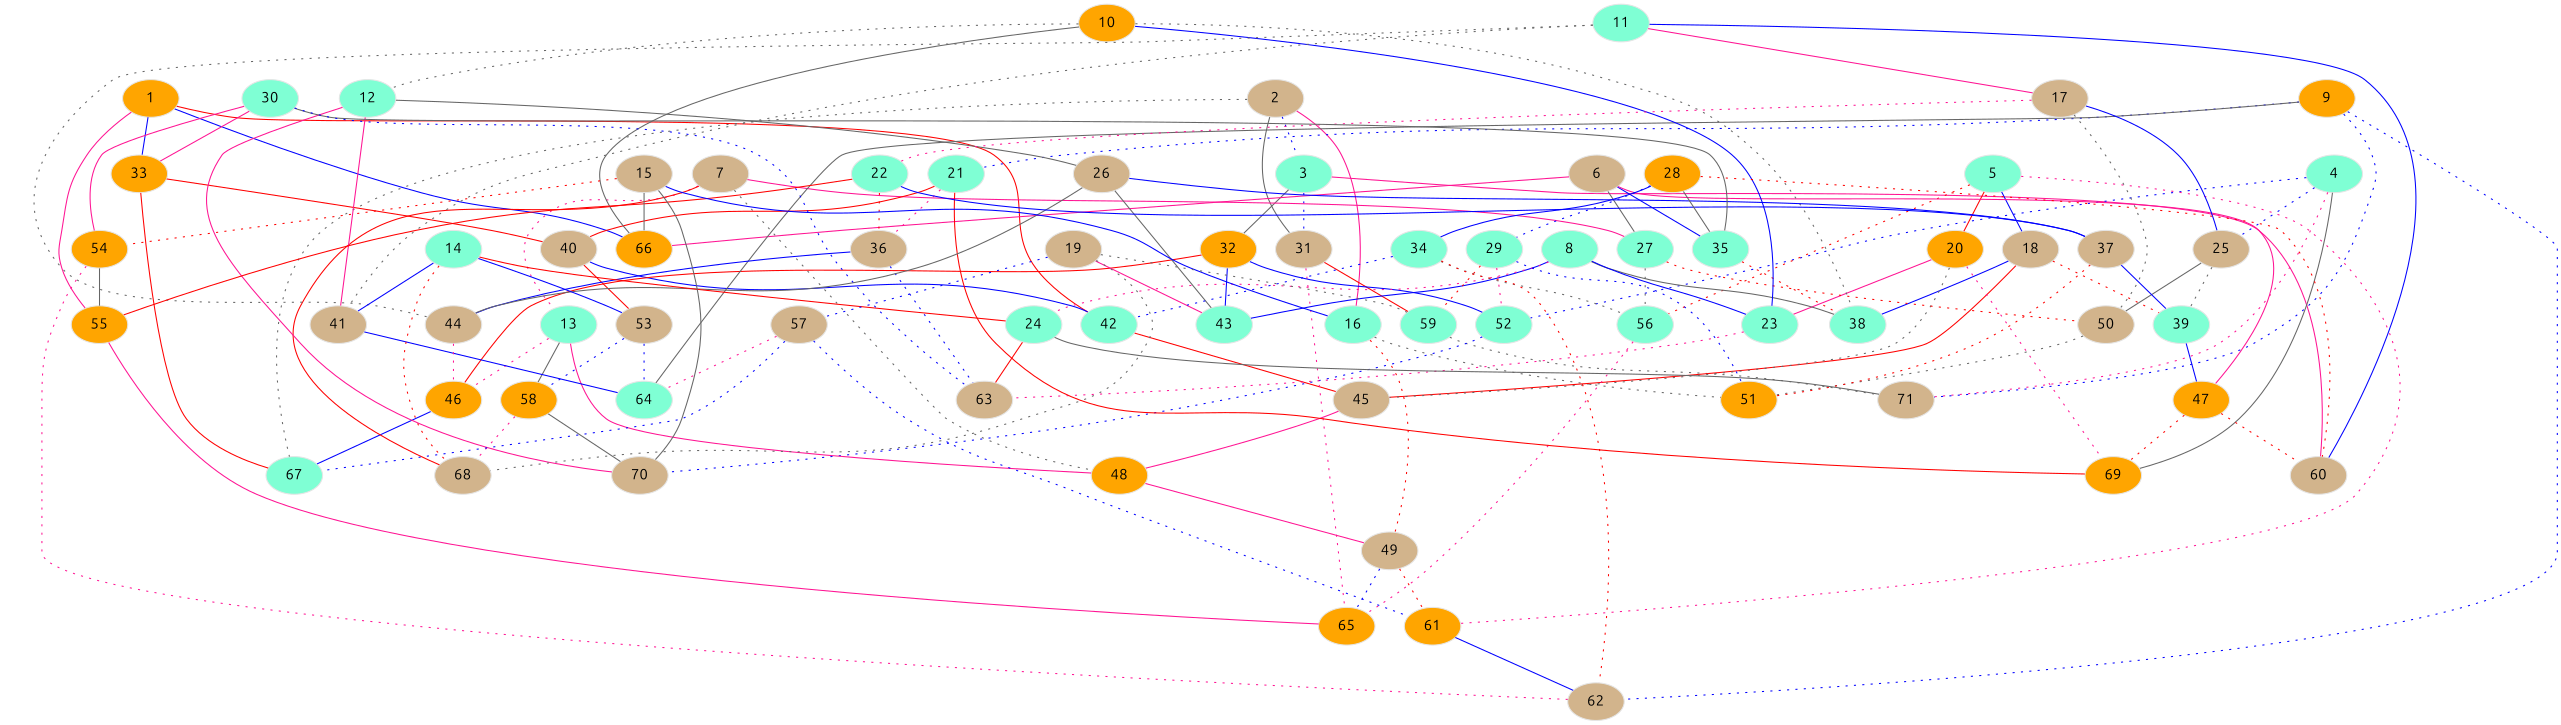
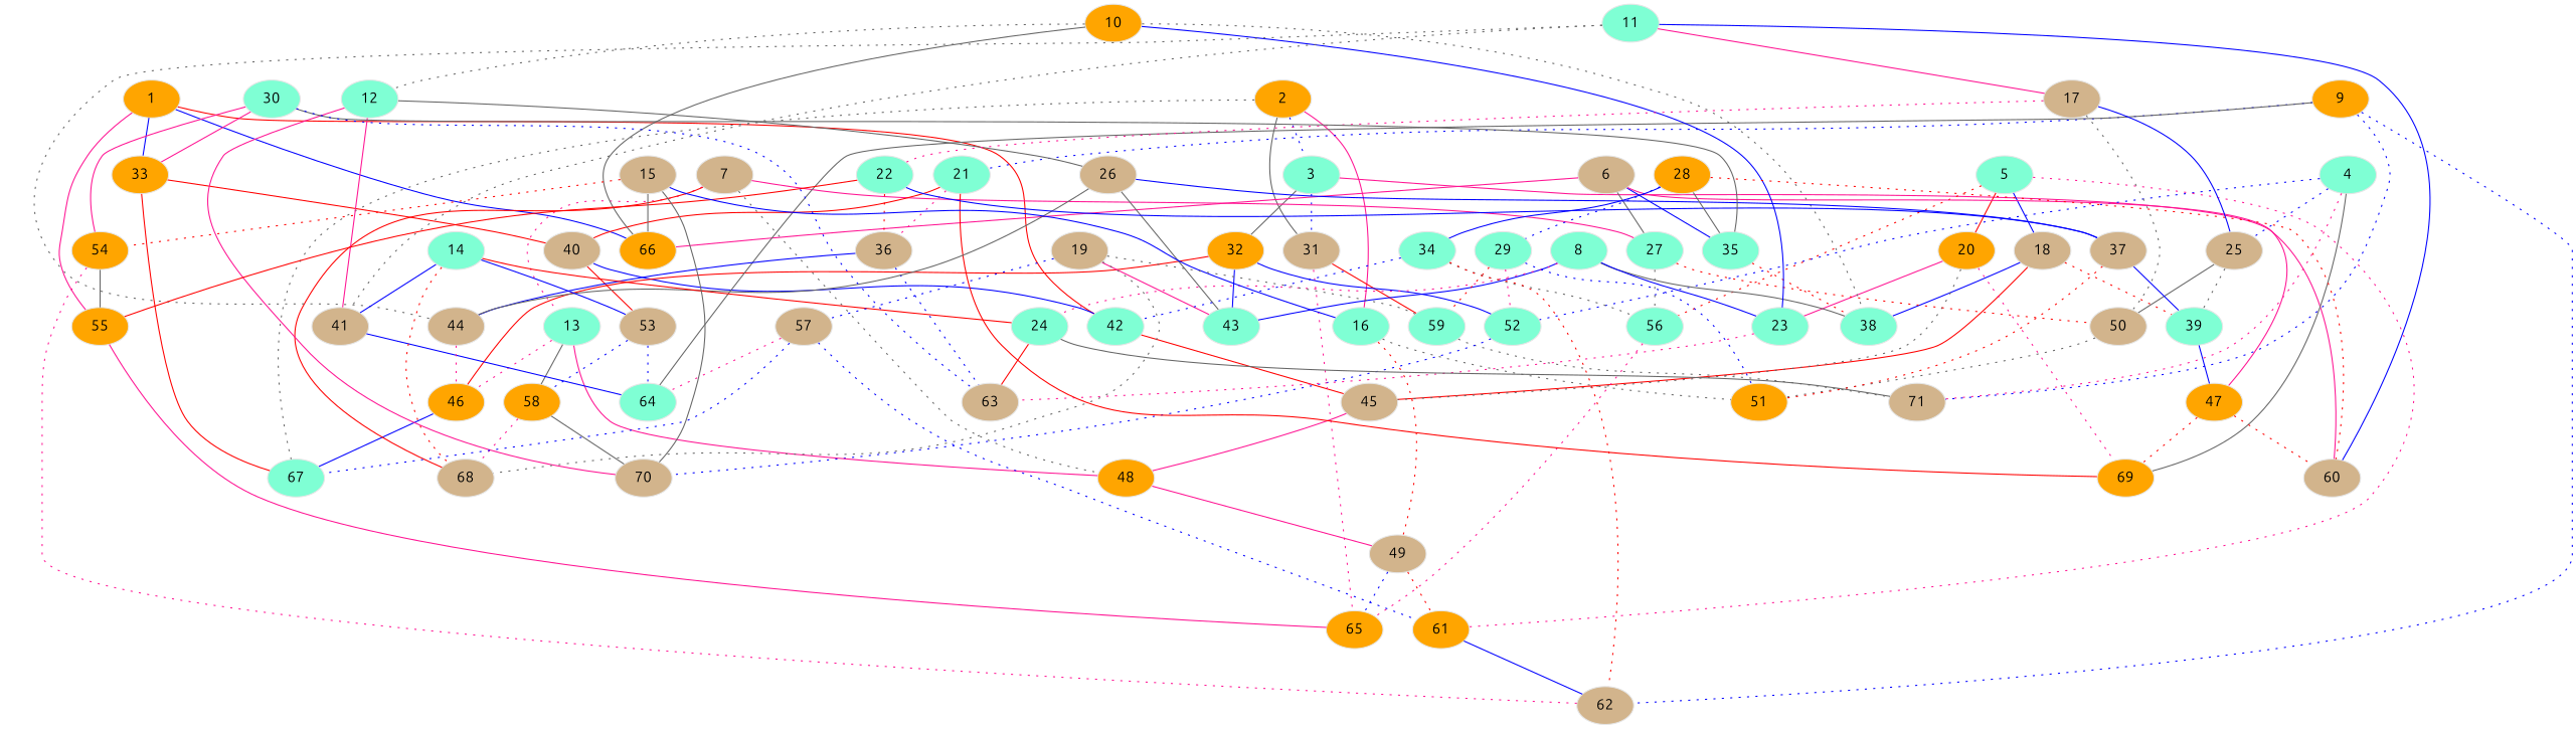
  graph {
    fontname=Ubuntu
    node [color=gray90 fillcolor=aquamarine fontname=Ubuntu style=filled]
    edge [color=blue fontname=Ubuntu style=solid]
    1 [fillcolor=orange]
    33 [fillcolor=orange]
    42
    55 [fillcolor=orange]
    66 [fillcolor=orange]
    67
    40 [fillcolor=tan]
    45 [fillcolor=tan]
    65 [fillcolor=orange]
-   2 [fillcolor=tan]
+   2 [fillcolor=orange]
    3
    16
    31 [fillcolor=tan]
    32 [fillcolor=orange]
    60 [fillcolor=tan]
    49 [fillcolor=tan]
    51 [fillcolor=orange]
    59
    52
    43
    46 [fillcolor=orange]
    25 [fillcolor=tan]
    4
    69 [fillcolor=orange]
    71 [fillcolor=tan]
    50 [fillcolor=tan]
    39
    70 [fillcolor=tan]
    18 [fillcolor=tan]
    5
    20 [fillcolor=orange]
    56
    61 [fillcolor=orange]
    38
    23
    62 [fillcolor=tan]
    6 [fillcolor=tan]
    27
    35
    47 [fillcolor=orange]
    7 [fillcolor=tan]
    13
    48 [fillcolor=orange]
    68 [fillcolor=tan]
    58 [fillcolor=orange]
    8
    24
    63 [fillcolor=tan]
    9 [fillcolor=orange]
    21
    64
    36 [fillcolor=tan]
    10 [fillcolor=orange]
    12
    41 [fillcolor=tan]
    26 [fillcolor=tan]
    11
    17 [fillcolor=tan]
    44 [fillcolor=tan]
    22
    37 [fillcolor=tan]
    14
    53 [fillcolor=tan]
    15 [fillcolor=tan]
    54 [fillcolor=orange]
    19 [fillcolor=tan]
    57 [fillcolor=tan]
    28 [fillcolor=orange]
    29
    34
    30
    1 -- 33
    1 -- 42 [color=red]
    1 -- 55 [color=deeppink]
    1 -- 66
    33 -- 67 [color=red]
    33 -- 40 [color=red]
    42 -- 45 [color=red]
    55 -- 65 [color=deeppink]
    40 -- 42
    40 -- 53 [color=red]
    45 -- 48 [color=deeppink]
    2 -- 67 [color=gray40 style=dotted]
    2 -- 3 [style=dotted]
    2 -- 16 [color=deeppink]
    2 -- 31 [color=gray40]
    3 -- 31 [style=dotted]
    3 -- 32 [color=gray40]
    3 -- 60 [color=deeppink]
    16 -- 49 [color=red style=dotted]
    16 -- 51 [color=gray40 style=dotted]
    31 -- 65 [color=deeppink style=dotted]
    31 -- 59 [color=red]
    32 -- 52
    32 -- 43
    32 -- 46 [color=red]
    49 -- 65 [style=dotted]
    49 -- 61 [color=red style=dotted]
    59 -- 71 [color=gray40 style=dotted]
    52 -- 70 [style=dotted]
    46 -- 67
    25 -- 50 [color=gray40]
    25 -- 39 [color=gray40 style=dotted]
    4 -- 52 [style=dotted]
    4 -- 25 [style=dotted]
    4 -- 69 [color=gray40]
    4 -- 71 [color=deeppink style=dotted]
    50 -- 51 [color=gray40 style=dotted]
    39 -- 47
    18 -- 45 [color=red]
    18 -- 39 [color=red style=dotted]
    18 -- 38
    5 -- 18
    5 -- 20 [color=red]
    5 -- 56 [color=red style=dotted]
    5 -- 61 [color=deeppink style=dotted]
    20 -- 45 [color=gray40 style=dotted]
    20 -- 69 [color=deeppink style=dotted]
    20 -- 23 [color=deeppink]
    56 -- 65 [color=deeppink style=dotted]
    61 -- 62
    23 -- 63 [color=deeppink style=dotted]
    6 -- 66 [color=deeppink]
    6 -- 27 [color=gray40]
    6 -- 35
    6 -- 47 [color=deeppink]
    27 -- 50 [color=red style=dotted]
    27 -- 56 [color=gray40 style=dotted]
    35 -- 38 [color=red style=dotted]
    47 -- 60 [color=red style=dotted]
    47 -- 69 [color=red style=dotted]
    7 -- 27 [color=deeppink]
    7 -- 13 [color=deeppink style=dotted]
    7 -- 48 [color=gray40 style=dotted]
    7 -- 68 [color=red]
    13 -- 46 [color=deeppink style=dotted]
    13 -- 48 [color=deeppink]
    13 -- 58 [color=gray40]
    48 -- 49 [color=deeppink]
    58 -- 70 [color=gray40]
    58 -- 68 [color=deeppink style=dotted]
    8 -- 43
    8 -- 38 [color=gray40]
    8 -- 23
    8 -- 24 [color=deeppink style=dotted]
    24 -- 71 [color=gray40]
    24 -- 63 [color=red]
    9 -- 71 [style=dotted]
    9 -- 62 [style=dotted]
    9 -- 21 [style=dotted]
    9 -- 64 [color=gray40]
    21 -- 40 [color=red]
    21 -- 69 [color=red]
    21 -- 36 [color=deeppink style=dotted]
    36 -- 63 [style=dotted]
    36 -- 44
    10 -- 66 [color=gray40]
    10 -- 38 [color=gray40 style=dotted]
    10 -- 23
    10 -- 12 [color=gray40 style=dotted]
    12 -- 70 [color=deeppink]
    12 -- 41 [color=deeppink]
    12 -- 26 [color=gray40]
    41 -- 64
    26 -- 43 [color=gray40]
    26 -- 44 [color=gray40]
    26 -- 37
    11 -- 60
    11 -- 41 [color=gray40 style=dotted]
    11 -- 17 [color=deeppink]
    11 -- 44 [color=gray40 style=dotted]
    17 -- 25
    17 -- 50 [color=gray40 style=dotted]
    17 -- 22 [color=deeppink style=dotted]
    44 -- 46 [color=deeppink style=dotted]
    22 -- 55 [color=red]
    22 -- 36 [color=red style=dotted]
    22 -- 37
    37 -- 51 [color=red style=dotted]
    37 -- 39
    14 -- 68 [color=red style=dotted]
    14 -- 24 [color=red]
    14 -- 41
    14 -- 53
    53 -- 58 [style=dotted]
    53 -- 64 [style=dotted]
    15 -- 66 [color=gray40]
    15 -- 16
    15 -- 70 [color=gray40]
    15 -- 54 [color=red style=dotted]
    54 -- 55 [color=gray40]
    54 -- 62 [color=deeppink style=dotted]
    19 -- 59 [color=gray40 style=dotted]
    19 -- 43 [color=deeppink]
    19 -- 68 [color=gray40 style=dotted]
    19 -- 57 [style=dotted]
    57 -- 67 [style=dotted]
    57 -- 61 [style=dotted]
    57 -- 64 [color=deeppink style=dotted]
    28 -- 60 [color=red style=dotted]
    28 -- 35 [color=gray40]
    28 -- 29 [style=dotted]
    28 -- 34
    29 -- 51 [style=dotted]
    29 -- 59 [color=red style=dotted]
    29 -- 52 [color=deeppink style=dotted]
    34 -- 42 [style=dotted]
    34 -- 56 [color=gray40 style=dotted]
    34 -- 62 [color=red style=dotted]
    30 -- 33 [color=deeppink]
    30 -- 35 [color=gray40]
    30 -- 63 [style=dotted]
    30 -- 54 [color=deeppink]
  }
